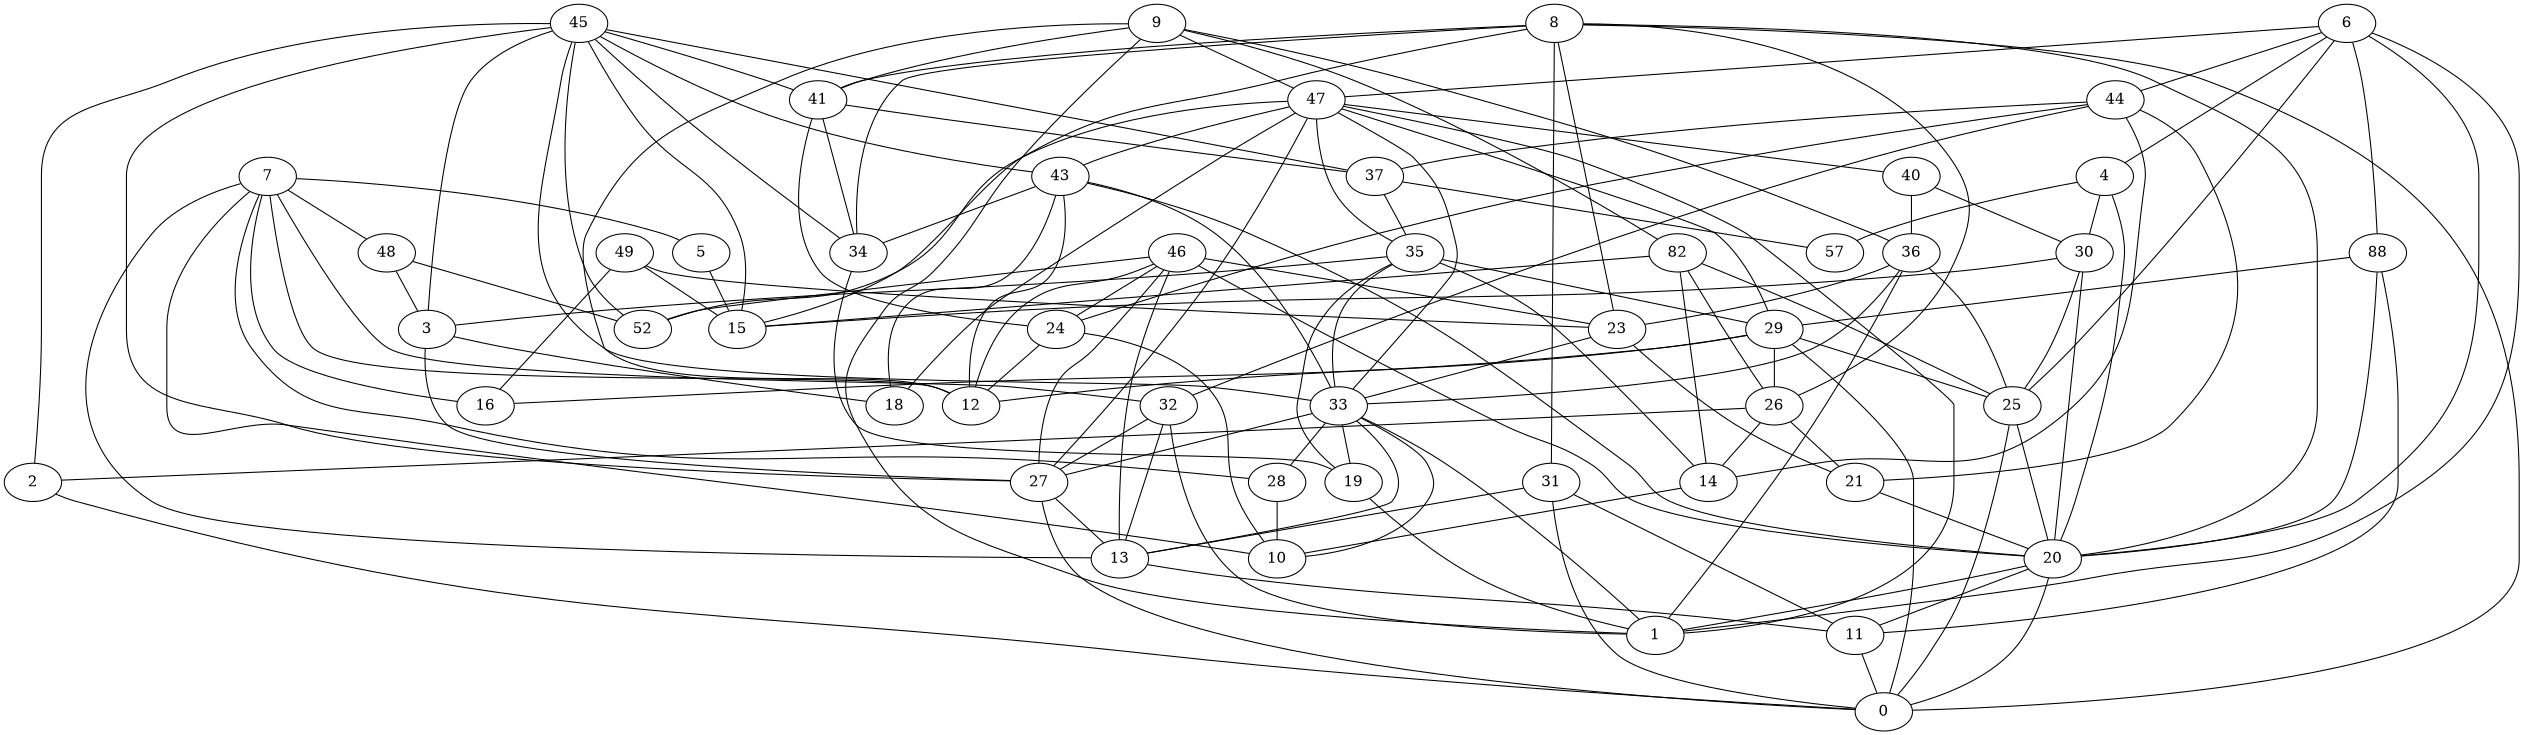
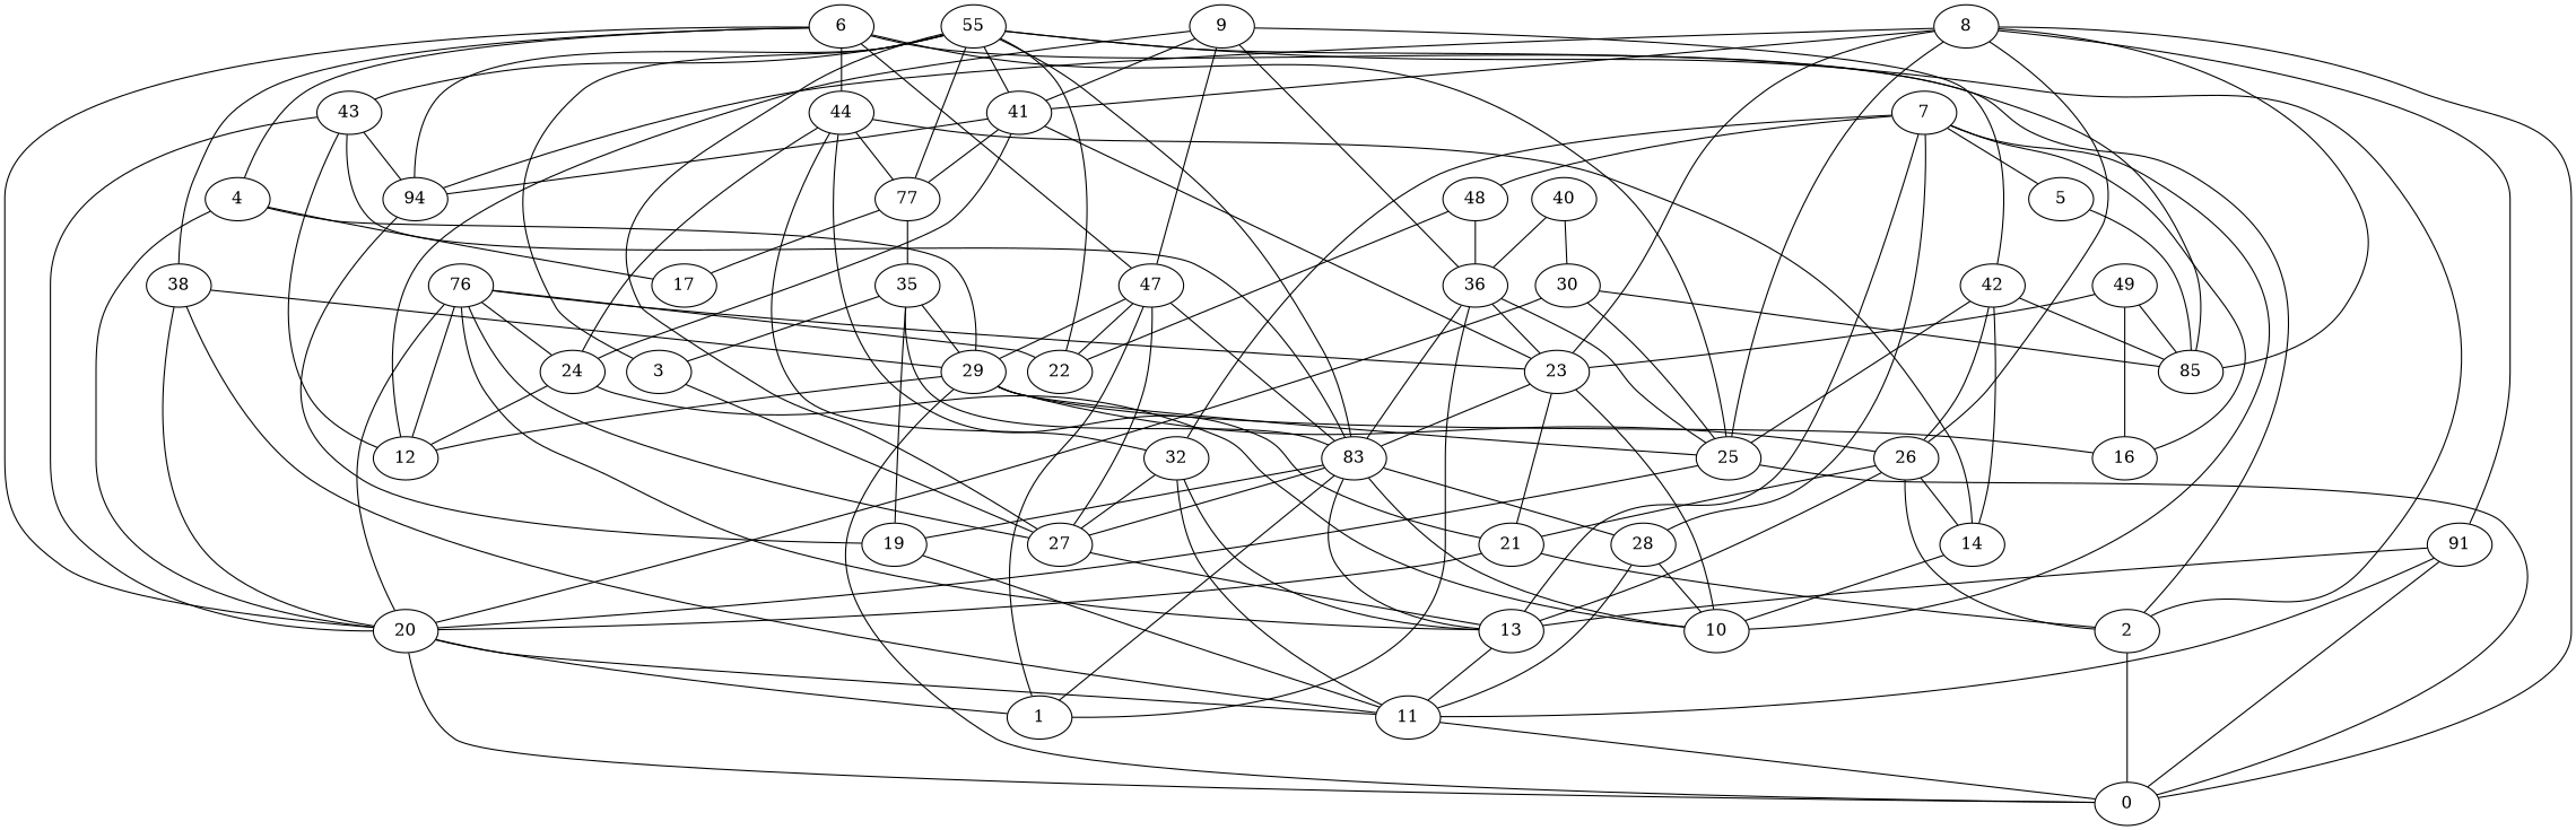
  digraph {
    edge [color=black dir=none]
    48
    36
-   22 [label=52]
+   22
    1
-   33
+   33 [label=83]
    23
    25
-   38 [label=88]
+   38
    11
    29
    20
    0
    19
    16
    12
    26
-   37
+   37 [label=77]
    35
-   17 [label=57]
+   17
    14
    3
    7
    32
    13
    10
    28
    5
    27
-   15
+   15 [label=85]
    47
    43
-   18
    40
-   34
+   34 [label=94]
    30
-   46
+   46 [label=76]
    24
    21
    9
    41
-   42 [label=82]
+   42
    4
    6
    44
    2
-   45
+   45 [label=55]
    49
-   31
+   31 [label=91]
    8
    subgraph sub_1 {
      48
      36
      22
      1
      33
      23
      25
      38
      11
      29
      20
      0
      19
      16
      12
      26
      37
      35
      17
      14
      3
      7
      32
      13
      10
      28
      5
      27
      15
      47
      43
-     18
      40
      34
      30
      46
      24
      21
      9
      41
      42
      4
      6
      44
      2
      45
      49
      31
      8
    }
-   48 -> 3
+   48 -> 36
    48 -> 22
    36 -> 1
    36 -> 33
    36 -> 23
    36 -> 25
    33 -> 1
    33 -> 19
    33 -> 13
    33 -> 10
    33 -> 28
    33 -> 27
    23 -> 33
+   23 -> 10
    23 -> 21
    25 -> 20
    25 -> 0
    38 -> 11
    38 -> 29
    38 -> 20
    11 -> 0
    29 -> 25
    29 -> 0
    29 -> 16
    29 -> 12
    29 -> 26
    20 -> 1
    20 -> 11
    20 -> 0
-   19 -> 1
+   19 -> 11
    26 -> 14
+   26 -> 13
    26 -> 21
    26 -> 2
    37 -> 35
    37 -> 17
    35 -> 33
    35 -> 29
    35 -> 19
-   35 -> 14
    35 -> 3
    14 -> 10
    3 -> 27
-   3 -> 18
    7 -> 48
    7 -> 16
-   7 -> 12
    7 -> 32
    7 -> 13
    7 -> 10
    7 -> 28
    7 -> 5
-   32 -> 1
+   32 -> 11
    32 -> 13
    32 -> 27
    13 -> 11
+   28 -> 11
    28 -> 10
    5 -> 15
-   27 -> 0
    27 -> 13
    47 -> 22
    47 -> 1
    47 -> 33
    47 -> 29
-   47 -> 35
    47 -> 27
-   47 -> 43
-   47 -> 18
-   47 -> 40
    43 -> 33
    43 -> 20
    43 -> 12
-   43 -> 18
    43 -> 34
    40 -> 36
    40 -> 30
    34 -> 19
    30 -> 25
    30 -> 20
    30 -> 15
    46 -> 22
    46 -> 23
    46 -> 20
    46 -> 12
    46 -> 13
    46 -> 27
    46 -> 24
    24 -> 12
    24 -> 10
    21 -> 20
+   21 -> 2
    9 -> 36
-   9 -> 1
    9 -> 12
    9 -> 47
    9 -> 41
    9 -> 42
+   41 -> 23
    41 -> 37
    41 -> 34
    41 -> 24
    42 -> 25
    42 -> 26
    42 -> 14
    42 -> 15
    4 -> 20
    4 -> 17
-   4 -> 30
+   4 -> 29
    6 -> 25
    6 -> 38
    6 -> 20
    6 -> 47
    6 -> 4
    6 -> 44
-   6 -> 1
+   6 -> 2
    44 -> 37
    44 -> 14
    44 -> 32
    44 -> 24
    44 -> 21
    2 -> 0
    45 -> 22
    45 -> 33
    45 -> 37
    45 -> 3
    45 -> 27
    45 -> 15
    45 -> 43
    45 -> 34
    45 -> 41
    45 -> 2
    49 -> 23
    49 -> 16
    49 -> 15
    31 -> 11
    31 -> 0
    31 -> 13
    8 -> 23
-   8 -> 20
+   8 -> 25
    8 -> 0
    8 -> 26
    8 -> 15
    8 -> 34
    8 -> 41
    8 -> 31
  }
